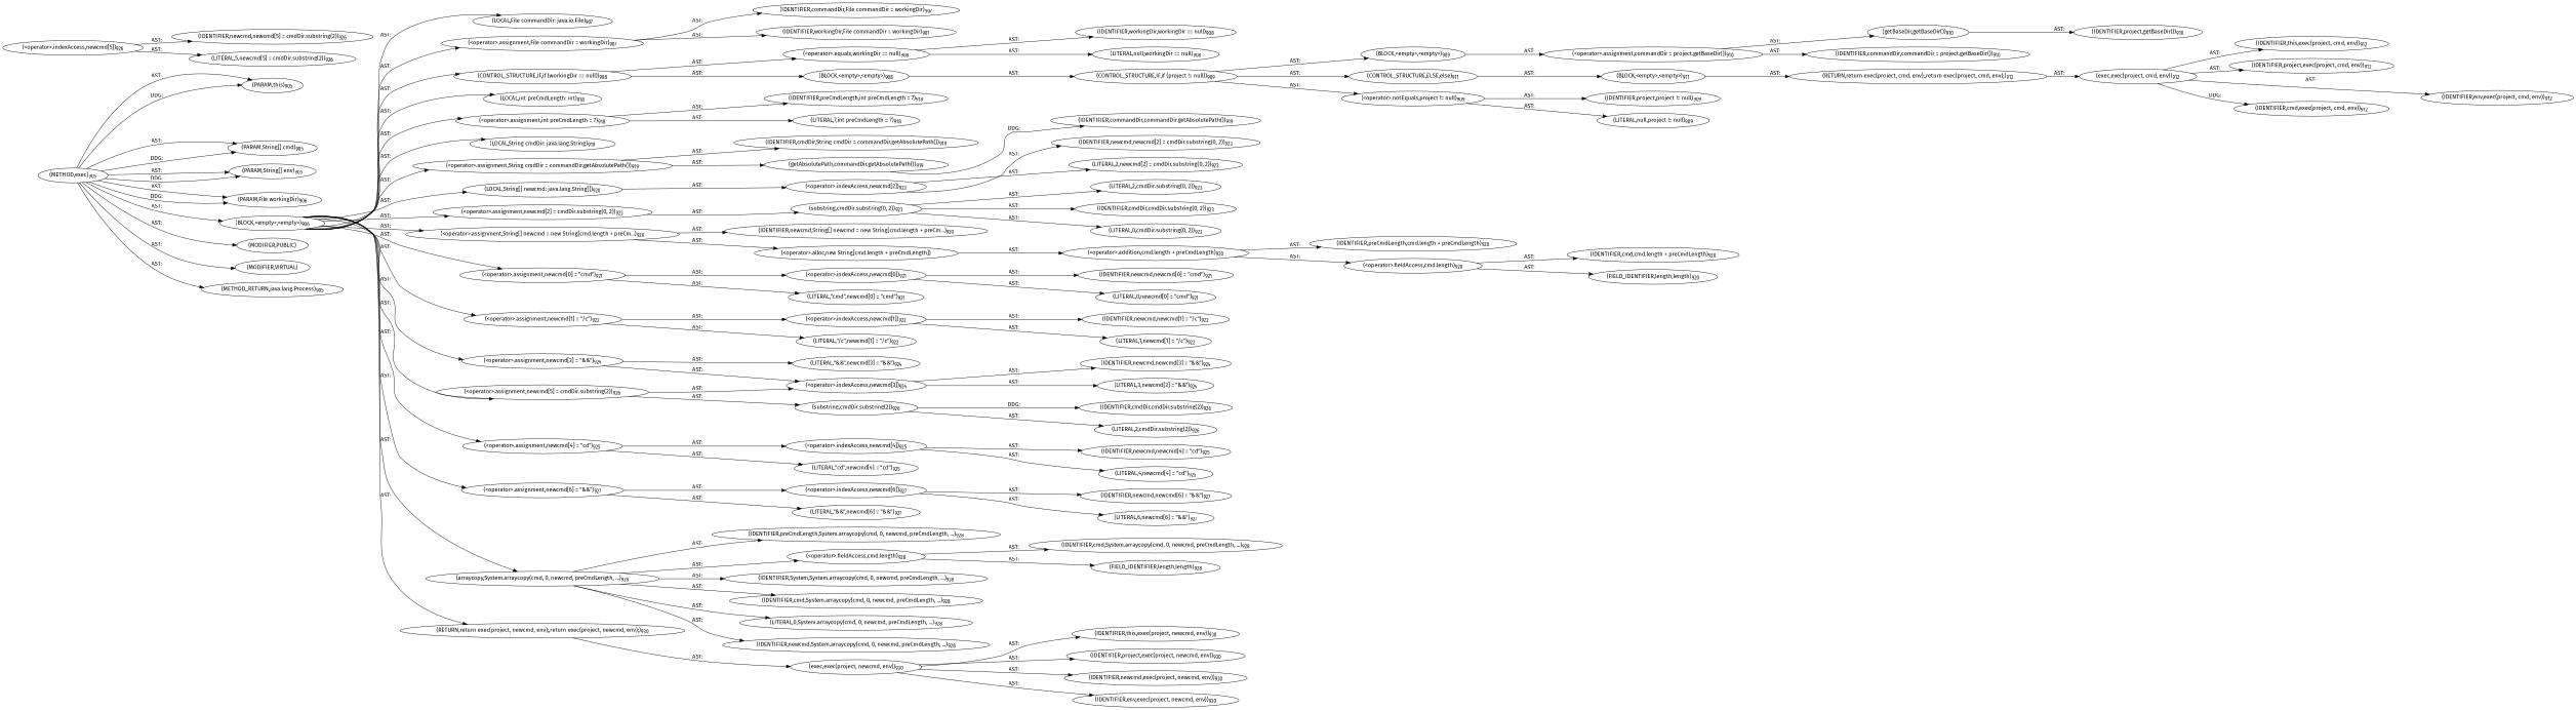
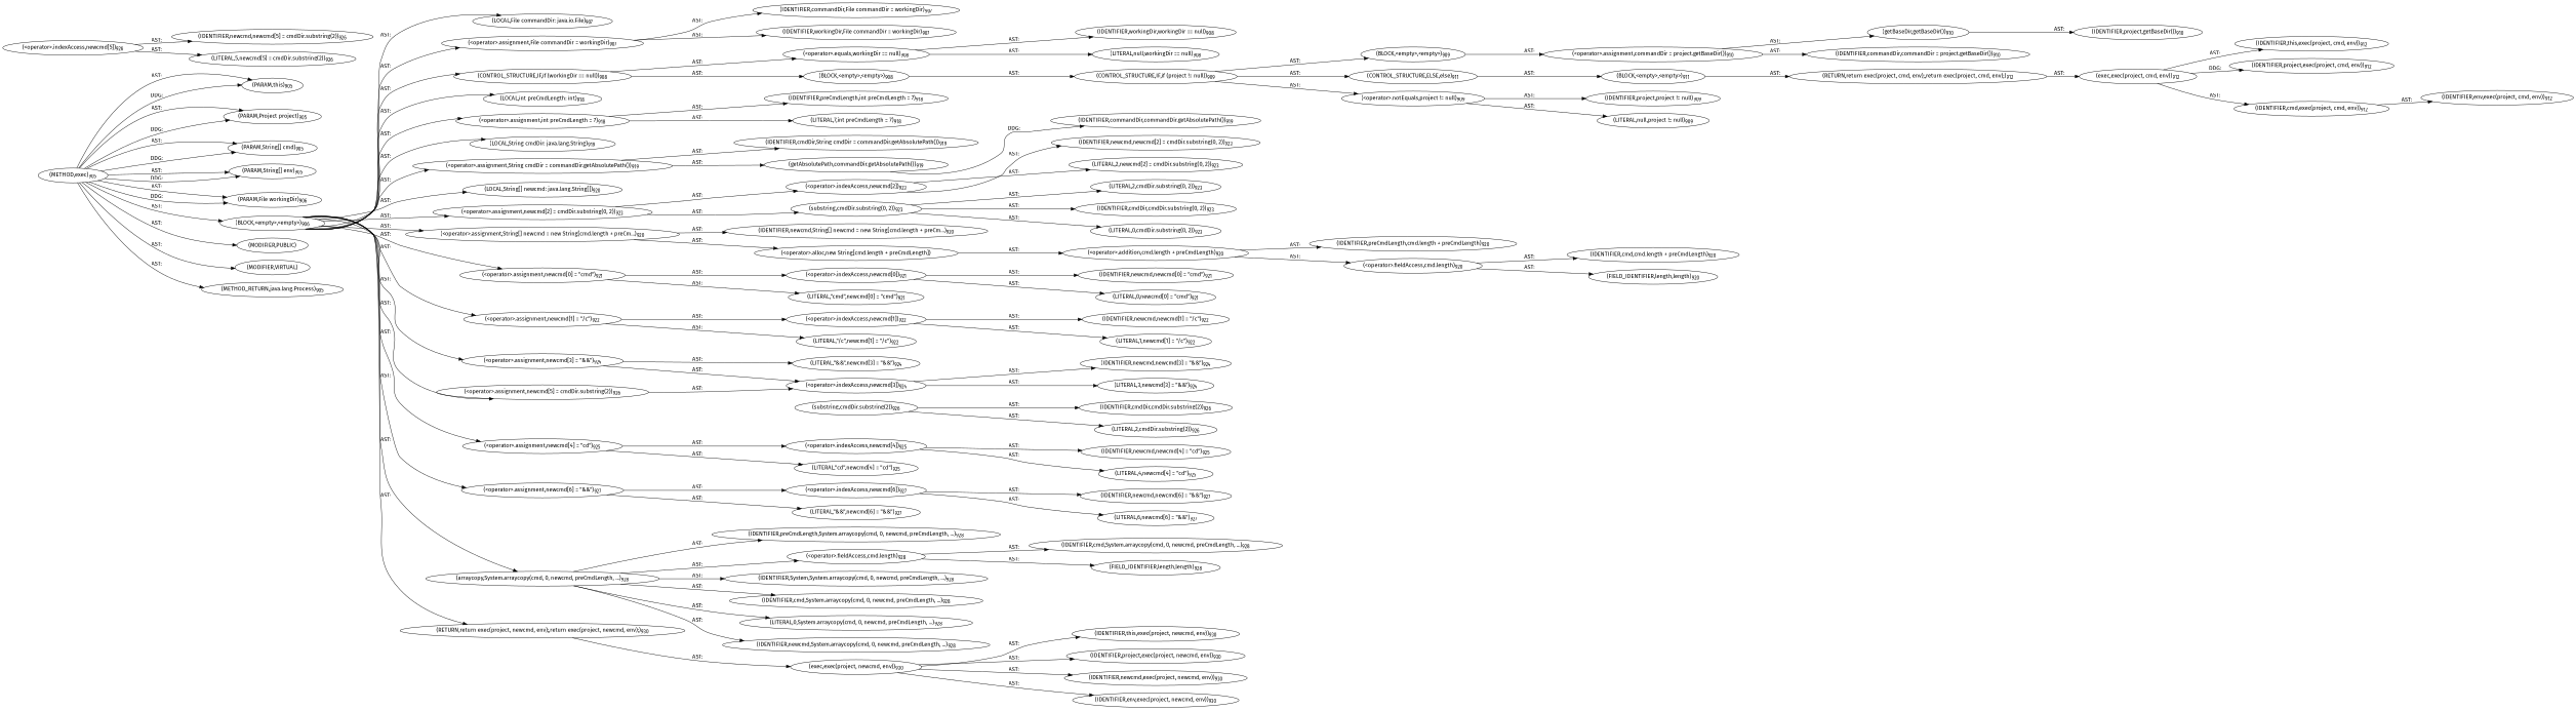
  digraph {
    fontname="Fira Sans"
    rankdir=LR
    node [fontname="Fira Sans"]
    edge [fontname="Fira Sans"]
    n1 [label=<(METHOD,exec)<SUB>905</SUB>>]
    n2 [label=<(PARAM,this)<SUB>905</SUB>>]
+   n3 [label=<(PARAM,Project project)<SUB>905</SUB>>]
    n4 [label=<(PARAM,String[] cmd)<SUB>905</SUB>>]
    n5 [label=<(PARAM,String[] env)<SUB>905</SUB>>]
    n6 [label=<(PARAM,File workingDir)<SUB>906</SUB>>]
    n7 [label=<(BLOCK,&lt;empty&gt;,&lt;empty&gt;)<SUB>906</SUB>>]
    n8 [label=<(MODIFIER,PUBLIC)>]
    n9 [label=<(MODIFIER,VIRTUAL)>]
    n10 [label=<(METHOD_RETURN,java.lang.Process)<SUB>905</SUB>>]
    n11 [label=<(LOCAL,File commandDir: java.io.File)<SUB>907</SUB>>]
    n12 [label=<(&lt;operator&gt;.assignment,File commandDir = workingDir)<SUB>907</SUB>>]
    n13 [label=<(CONTROL_STRUCTURE,IF,if (workingDir == null))<SUB>908</SUB>>]
    n14 [label=<(LOCAL,int preCmdLength: int)<SUB>918</SUB>>]
    n15 [label=<(&lt;operator&gt;.assignment,int preCmdLength = 7)<SUB>918</SUB>>]
    n16 [label=<(LOCAL,String cmdDir: java.lang.String)<SUB>919</SUB>>]
    n17 [label=<(&lt;operator&gt;.assignment,String cmdDir = commandDir.getAbsolutePath())<SUB>919</SUB>>]
    n18 [label=<(LOCAL,String[] newcmd: java.lang.String[])<SUB>920</SUB>>]
    n19 [label=<(&lt;operator&gt;.assignment,String[] newcmd = new String[cmd.length + preCm...)<SUB>920</SUB>>]
    n20 [label=<(&lt;operator&gt;.assignment,newcmd[0] = &quot;cmd&quot;)<SUB>921</SUB>>]
    n21 [label=<(&lt;operator&gt;.assignment,newcmd[1] = &quot;/c&quot;)<SUB>922</SUB>>]
    n22 [label=<(&lt;operator&gt;.assignment,newcmd[2] = cmdDir.substring(0, 2))<SUB>923</SUB>>]
    n23 [label=<(&lt;operator&gt;.assignment,newcmd[3] = &quot;&amp;&amp;&quot;)<SUB>924</SUB>>]
    n24 [label=<(&lt;operator&gt;.assignment,newcmd[4] = &quot;cd&quot;)<SUB>925</SUB>>]
    n25 [label=<(&lt;operator&gt;.assignment,newcmd[5] = cmdDir.substring(2))<SUB>926</SUB>>]
    n26 [label=<(&lt;operator&gt;.assignment,newcmd[6] = &quot;&amp;&amp;&quot;)<SUB>927</SUB>>]
    n27 [label=<(arraycopy,System.arraycopy(cmd, 0, newcmd, preCmdLength, ...)<SUB>928</SUB>>]
    n28 [label=<(RETURN,return exec(project, newcmd, env);,return exec(project, newcmd, env);)<SUB>930</SUB>>]
    n29 [label=<(IDENTIFIER,commandDir,File commandDir = workingDir)<SUB>907</SUB>>]
    n30 [label=<(IDENTIFIER,workingDir,File commandDir = workingDir)<SUB>907</SUB>>]
    n31 [label=<(&lt;operator&gt;.equals,workingDir == null)<SUB>908</SUB>>]
    n32 [label=<(BLOCK,&lt;empty&gt;,&lt;empty&gt;)<SUB>908</SUB>>]
    n33 [label=<(IDENTIFIER,preCmdLength,int preCmdLength = 7)<SUB>918</SUB>>]
    n34 [label=<(LITERAL,7,int preCmdLength = 7)<SUB>918</SUB>>]
    n35 [label=<(IDENTIFIER,cmdDir,String cmdDir = commandDir.getAbsolutePath())<SUB>919</SUB>>]
    n36 [label=<(getAbsolutePath,commandDir.getAbsolutePath())<SUB>919</SUB>>]
    n37 [label=<(IDENTIFIER,newcmd,String[] newcmd = new String[cmd.length + preCm...)<SUB>920</SUB>>]
    n38 [label=<(&lt;operator&gt;.alloc,new String[cmd.length + preCmdLength])>]
    n39 [label=<(&lt;operator&gt;.indexAccess,newcmd[0])<SUB>921</SUB>>]
    n40 [label=<(LITERAL,&quot;cmd&quot;,newcmd[0] = &quot;cmd&quot;)<SUB>921</SUB>>]
    n41 [label=<(&lt;operator&gt;.indexAccess,newcmd[1])<SUB>922</SUB>>]
    n42 [label=<(LITERAL,&quot;/c&quot;,newcmd[1] = &quot;/c&quot;)<SUB>922</SUB>>]
    n43 [label=<(&lt;operator&gt;.indexAccess,newcmd[2])<SUB>923</SUB>>]
    n44 [label=<(substring,cmdDir.substring(0, 2))<SUB>923</SUB>>]
    n45 [label=<(&lt;operator&gt;.indexAccess,newcmd[3])<SUB>924</SUB>>]
    n46 [label=<(LITERAL,&quot;&amp;&amp;&quot;,newcmd[3] = &quot;&amp;&amp;&quot;)<SUB>924</SUB>>]
    n47 [label=<(&lt;operator&gt;.indexAccess,newcmd[4])<SUB>925</SUB>>]
    n48 [label=<(LITERAL,&quot;cd&quot;,newcmd[4] = &quot;cd&quot;)<SUB>925</SUB>>]
    n49 [label=<(substring,cmdDir.substring(2))<SUB>926</SUB>>]
    n50 [label=<(&lt;operator&gt;.indexAccess,newcmd[6])<SUB>927</SUB>>]
    n51 [label=<(LITERAL,&quot;&amp;&amp;&quot;,newcmd[6] = &quot;&amp;&amp;&quot;)<SUB>927</SUB>>]
    n52 [label=<(IDENTIFIER,System,System.arraycopy(cmd, 0, newcmd, preCmdLength, ...)<SUB>928</SUB>>]
    n53 [label=<(IDENTIFIER,cmd,System.arraycopy(cmd, 0, newcmd, preCmdLength, ...)<SUB>928</SUB>>]
    n54 [label=<(LITERAL,0,System.arraycopy(cmd, 0, newcmd, preCmdLength, ...)<SUB>928</SUB>>]
    n55 [label=<(IDENTIFIER,newcmd,System.arraycopy(cmd, 0, newcmd, preCmdLength, ...)<SUB>928</SUB>>]
    n56 [label=<(IDENTIFIER,preCmdLength,System.arraycopy(cmd, 0, newcmd, preCmdLength, ...)<SUB>928</SUB>>]
    n57 [label=<(&lt;operator&gt;.fieldAccess,cmd.length)<SUB>928</SUB>>]
    n58 [label=<(exec,exec(project, newcmd, env))<SUB>930</SUB>>]
    n59 [label=<(IDENTIFIER,workingDir,workingDir == null)<SUB>908</SUB>>]
    n60 [label=<(LITERAL,null,workingDir == null)<SUB>908</SUB>>]
    n61 [label=<(CONTROL_STRUCTURE,IF,if (project != null))<SUB>909</SUB>>]
    n62 [label=<(&lt;operator&gt;.notEquals,project != null)<SUB>909</SUB>>]
    n63 [label=<(BLOCK,&lt;empty&gt;,&lt;empty&gt;)<SUB>909</SUB>>]
    n64 [label=<(CONTROL_STRUCTURE,ELSE,else)<SUB>911</SUB>>]
    n65 [label=<(IDENTIFIER,project,project != null)<SUB>909</SUB>>]
    n66 [label=<(LITERAL,null,project != null)<SUB>909</SUB>>]
    n67 [label=<(&lt;operator&gt;.assignment,commandDir = project.getBaseDir())<SUB>910</SUB>>]
    n68 [label=<(BLOCK,&lt;empty&gt;,&lt;empty&gt;)<SUB>911</SUB>>]
    n69 [label=<(IDENTIFIER,commandDir,commandDir = project.getBaseDir())<SUB>910</SUB>>]
    n70 [label=<(getBaseDir,getBaseDir())<SUB>910</SUB>>]
    n71 [label=<(IDENTIFIER,project,getBaseDir())<SUB>910</SUB>>]
    n72 [label=<(RETURN,return exec(project, cmd, env);,return exec(project, cmd, env);)<SUB>912</SUB>>]
    n73 [label=<(exec,exec(project, cmd, env))<SUB>912</SUB>>]
    n74 [label=<(IDENTIFIER,this,exec(project, cmd, env))<SUB>912</SUB>>]
    n75 [label=<(IDENTIFIER,project,exec(project, cmd, env))<SUB>912</SUB>>]
    n76 [label=<(IDENTIFIER,cmd,exec(project, cmd, env))<SUB>912</SUB>>]
    n77 [label=<(IDENTIFIER,env,exec(project, cmd, env))<SUB>912</SUB>>]
    n78 [label=<(IDENTIFIER,commandDir,commandDir.getAbsolutePath())<SUB>919</SUB>>]
    n79 [label=<(&lt;operator&gt;.addition,cmd.length + preCmdLength)<SUB>920</SUB>>]
    n80 [label=<(&lt;operator&gt;.fieldAccess,cmd.length)<SUB>920</SUB>>]
    n81 [label=<(IDENTIFIER,preCmdLength,cmd.length + preCmdLength)<SUB>920</SUB>>]
    n82 [label=<(IDENTIFIER,cmd,cmd.length + preCmdLength)<SUB>920</SUB>>]
    n83 [label=<(FIELD_IDENTIFIER,length,length)<SUB>920</SUB>>]
    n84 [label=<(IDENTIFIER,newcmd,newcmd[0] = &quot;cmd&quot;)<SUB>921</SUB>>]
    n85 [label=<(LITERAL,0,newcmd[0] = &quot;cmd&quot;)<SUB>921</SUB>>]
    n86 [label=<(IDENTIFIER,newcmd,newcmd[1] = &quot;/c&quot;)<SUB>922</SUB>>]
    n87 [label=<(LITERAL,1,newcmd[1] = &quot;/c&quot;)<SUB>922</SUB>>]
    n88 [label=<(IDENTIFIER,newcmd,newcmd[2] = cmdDir.substring(0, 2))<SUB>923</SUB>>]
    n89 [label=<(LITERAL,2,newcmd[2] = cmdDir.substring(0, 2))<SUB>923</SUB>>]
    n90 [label=<(IDENTIFIER,cmdDir,cmdDir.substring(0, 2))<SUB>923</SUB>>]
    n91 [label=<(LITERAL,0,cmdDir.substring(0, 2))<SUB>923</SUB>>]
    n92 [label=<(LITERAL,2,cmdDir.substring(0, 2))<SUB>923</SUB>>]
    n93 [label=<(IDENTIFIER,newcmd,newcmd[3] = &quot;&amp;&amp;&quot;)<SUB>924</SUB>>]
    n94 [label=<(LITERAL,3,newcmd[3] = &quot;&amp;&amp;&quot;)<SUB>924</SUB>>]
    n95 [label=<(IDENTIFIER,newcmd,newcmd[4] = &quot;cd&quot;)<SUB>925</SUB>>]
    n96 [label=<(LITERAL,4,newcmd[4] = &quot;cd&quot;)<SUB>925</SUB>>]
    n97 [label=<(&lt;operator&gt;.indexAccess,newcmd[5])<SUB>926</SUB>>]
    n98 [label=<(IDENTIFIER,newcmd,newcmd[5] = cmdDir.substring(2))<SUB>926</SUB>>]
    n99 [label=<(LITERAL,5,newcmd[5] = cmdDir.substring(2))<SUB>926</SUB>>]
    n100 [label=<(IDENTIFIER,cmdDir,cmdDir.substring(2))<SUB>926</SUB>>]
    n101 [label=<(LITERAL,2,cmdDir.substring(2))<SUB>926</SUB>>]
    n102 [label=<(IDENTIFIER,newcmd,newcmd[6] = &quot;&amp;&amp;&quot;)<SUB>927</SUB>>]
    n103 [label=<(LITERAL,6,newcmd[6] = &quot;&amp;&amp;&quot;)<SUB>927</SUB>>]
    n104 [label=<(IDENTIFIER,cmd,System.arraycopy(cmd, 0, newcmd, preCmdLength, ...)<SUB>928</SUB>>]
    n105 [label=<(FIELD_IDENTIFIER,length,length)<SUB>928</SUB>>]
    n106 [label=<(IDENTIFIER,this,exec(project, newcmd, env))<SUB>930</SUB>>]
    n107 [label=<(IDENTIFIER,project,exec(project, newcmd, env))<SUB>930</SUB>>]
    n108 [label=<(IDENTIFIER,newcmd,exec(project, newcmd, env))<SUB>930</SUB>>]
    n109 [label=<(IDENTIFIER,env,exec(project, newcmd, env))<SUB>930</SUB>>]
    n1 -> n2 [label="AST: "]
    n1 -> n2 [label="DDG: "]
+   n1 -> n3 [label="AST: "]
+   n1 -> n3 [label="DDG: "]
    n1 -> n4 [label="AST: "]
    n1 -> n4 [label="DDG: "]
    n1 -> n5 [label="AST: "]
    n1 -> n5 [label="DDG: "]
    n1 -> n6 [label="AST: "]
    n1 -> n6 [label="DDG: "]
    n1 -> n7 [label="AST: "]
    n1 -> n8 [label="AST: "]
    n1 -> n9 [label="AST: "]
    n1 -> n10 [label="AST: "]
    n7 -> n11 [label="AST: "]
    n7 -> n12 [label="AST: "]
    n7 -> n13 [label="AST: "]
    n7 -> n14 [label="AST: "]
    n7 -> n15 [label="AST: "]
    n7 -> n16 [label="AST: "]
    n7 -> n17 [label="AST: "]
    n7 -> n18 [label="AST: "]
    n7 -> n19 [label="AST: "]
    n7 -> n20 [label="AST: "]
    n7 -> n21 [label="AST: "]
    n7 -> n22 [label="AST: "]
    n7 -> n23 [label="AST: "]
    n7 -> n24 [label="AST: "]
    n7 -> n25 [label="AST: "]
    n7 -> n26 [label="AST: "]
    n7 -> n27 [label="AST: "]
    n7 -> n28 [label="AST: "]
    n12 -> n29 [label="AST: "]
    n12 -> n30 [label="AST: "]
    n13 -> n31 [label="AST: "]
    n13 -> n32 [label="AST: "]
    n15 -> n33 [label="AST: "]
    n15 -> n34 [label="AST: "]
    n17 -> n35 [label="AST: "]
    n17 -> n36 [label="AST: "]
    n19 -> n37 [label="AST: "]
    n19 -> n38 [label="AST: "]
    n20 -> n39 [label="AST: "]
    n20 -> n40 [label="AST: "]
    n21 -> n41 [label="AST: "]
    n21 -> n42 [label="AST: "]
-   n18 -> n43 [label="AST: "]
+   n22 -> n43 [label="AST: "]
    n22 -> n44 [label="AST: "]
    n23 -> n45 [label="AST: "]
    n23 -> n46 [label="AST: "]
    n24 -> n47 [label="AST: "]
    n24 -> n48 [label="AST: "]
    n25 -> n45 [label="AST: "]
-   n25 -> n49 [label="AST: "]
    n26 -> n50 [label="AST: "]
    n26 -> n51 [label="AST: "]
    n27 -> n52 [label="AST: "]
    n27 -> n53 [label="AST: "]
    n27 -> n54 [label="AST: "]
    n27 -> n55 [label="AST: "]
    n27 -> n56 [label="AST: "]
    n27 -> n57 [label="AST: "]
    n28 -> n58 [label="AST: "]
    n31 -> n59 [label="AST: "]
    n31 -> n60 [label="AST: "]
    n32 -> n61 [label="AST: "]
    n36 -> n78 [label="DDG: "]
    n38 -> n79 [label="AST: "]
    n39 -> n84 [label="AST: "]
    n39 -> n85 [label="AST: "]
    n41 -> n86 [label="AST: "]
    n41 -> n87 [label="AST: "]
    n43 -> n88 [label="AST: "]
    n43 -> n89 [label="AST: "]
    n44 -> n90 [label="AST: "]
    n44 -> n91 [label="AST: "]
    n44 -> n92 [label="AST: "]
    n45 -> n93 [label="AST: "]
    n45 -> n94 [label="AST: "]
    n47 -> n95 [label="AST: "]
    n47 -> n96 [label="AST: "]
-   n49 -> n100 [label="DDG: "]
+   n49 -> n100 [label="AST: "]
    n49 -> n101 [label="AST: "]
    n50 -> n102 [label="AST: "]
    n50 -> n103 [label="AST: "]
    n57 -> n104 [label="AST: "]
    n57 -> n105 [label="AST: "]
    n58 -> n106 [label="AST: "]
    n58 -> n107 [label="AST: "]
    n58 -> n108 [label="AST: "]
    n58 -> n109 [label="AST: "]
    n61 -> n62 [label="AST: "]
    n61 -> n63 [label="AST: "]
    n61 -> n64 [label="AST: "]
    n62 -> n65 [label="AST: "]
    n62 -> n66 [label="AST: "]
    n63 -> n67 [label="AST: "]
    n64 -> n68 [label="AST: "]
    n67 -> n69 [label="AST: "]
    n67 -> n70 [label="AST: "]
    n68 -> n72 [label="AST: "]
    n70 -> n71 [label="AST: "]
    n72 -> n73 [label="AST: "]
    n73 -> n74 [label="AST: "]
-   n73 -> n75 [label="AST: "]
-   n73 -> n76 [label="DDG: "]
-   n73 -> n77 [label="AST: "]
+   n73 -> n75 [label="DDG: "]
+   n73 -> n76 [label="AST: "]
+   n76 -> n77 [label="AST: "]
    n79 -> n80 [label="AST: "]
    n79 -> n81 [label="AST: "]
    n80 -> n82 [label="AST: "]
    n80 -> n83 [label="AST: "]
    n97 -> n98 [label="AST: "]
    n97 -> n99 [label="AST: "]
  }
